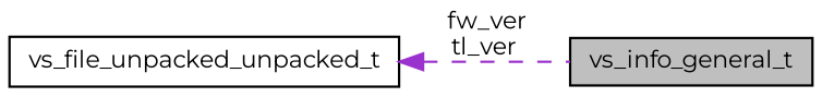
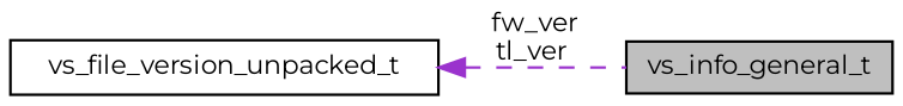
  digraph {
    rankdir=LR
    fontname=Montserrat
    node [color=black fontname=Montserrat fontsize=10 shape=record style=filled]
    n1 [fillcolor=grey75 fontcolor=black height=0.2 label=vs_info_general_t width=0.4]
-   n2 [fillcolor=white height=0.2 label=vs_file_unpacked_unpacked_t width=0.4]
+   n2 [fillcolor=white height=0.2 label=vs_file_version_unpacked_t width=0.4]
    n2 -> n1 [color=darkorchid3 dir=back fontname=Montserrat fontsize=10 label=" fw_ver\ntl_ver" labelfontname=Helvetica labelfontsize=10 style=dashed]
  }
